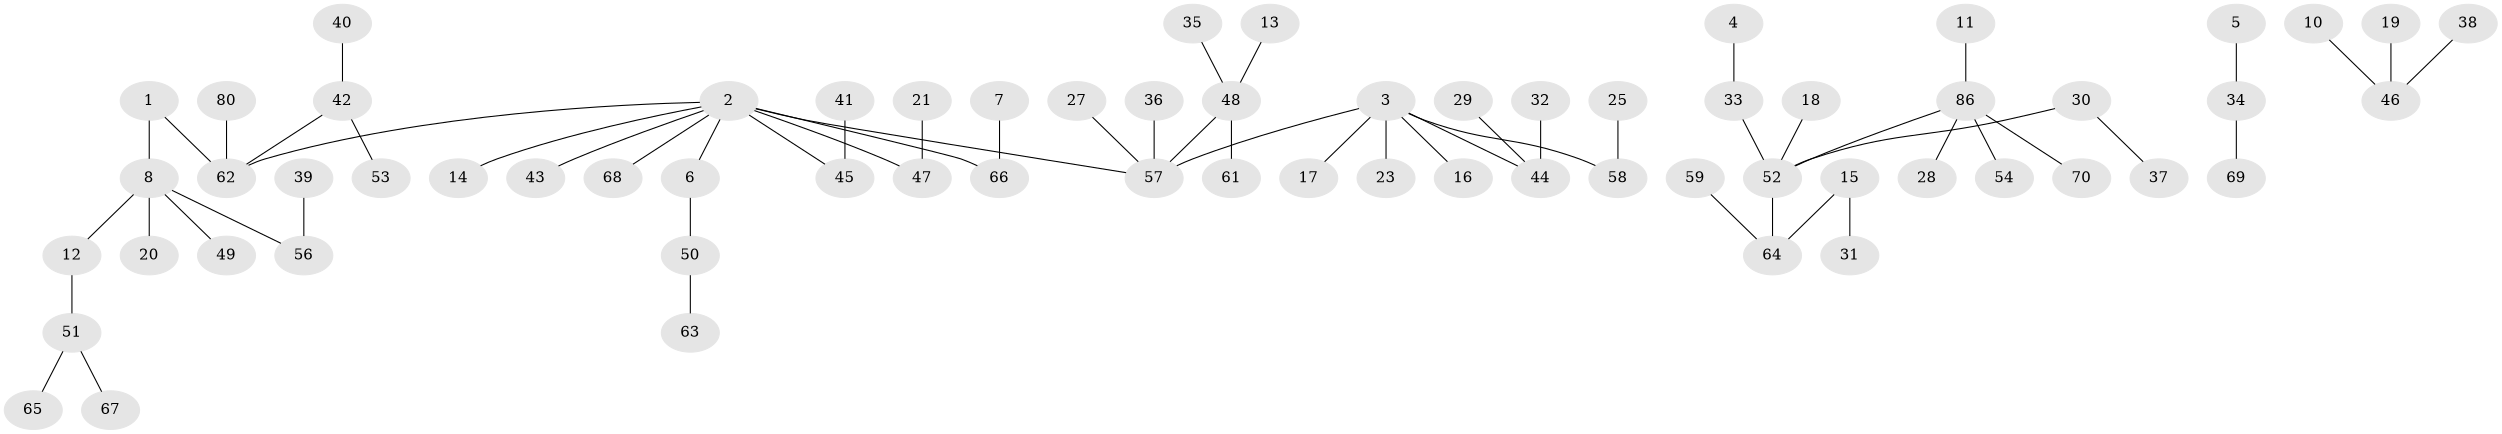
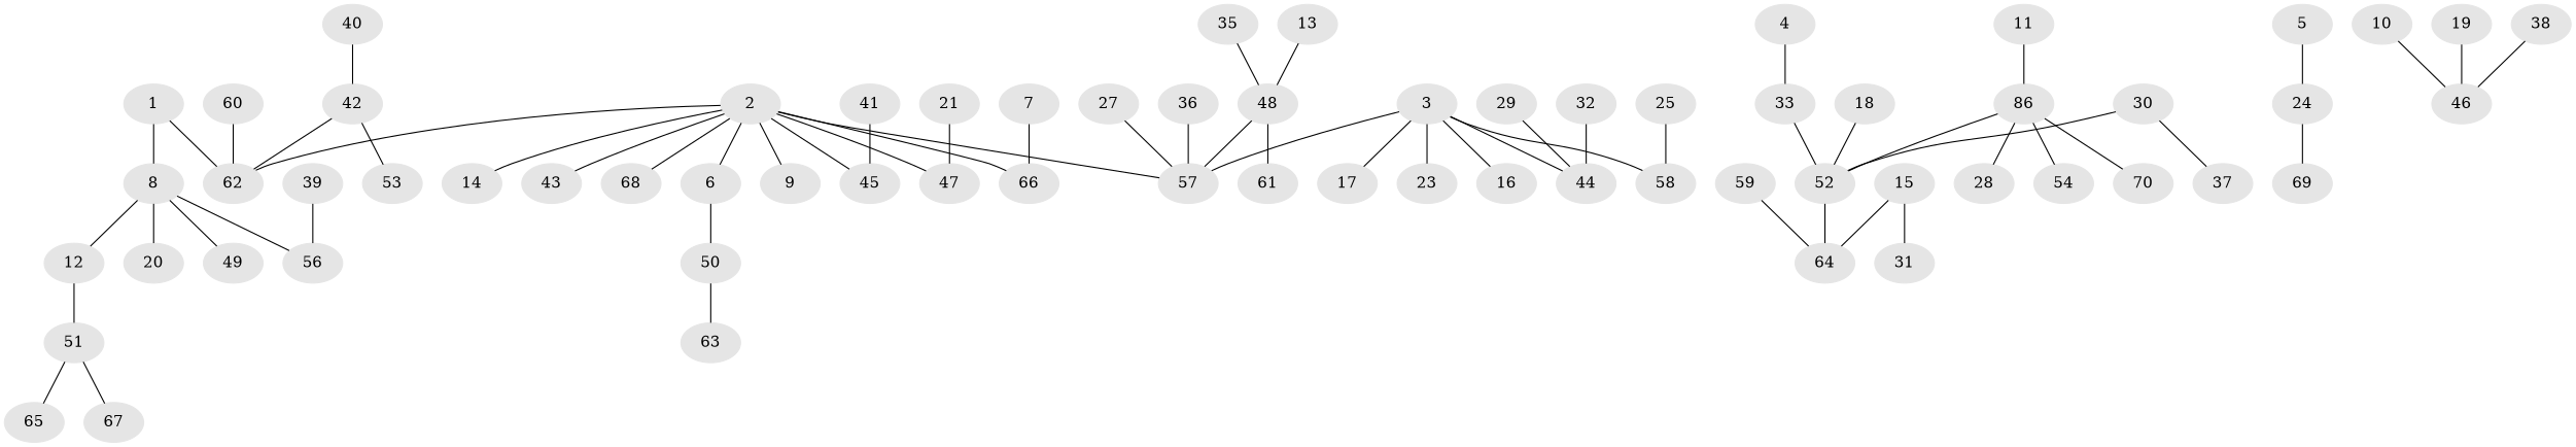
  graph {
    node [color=gray90 style=filled]
    edge [weight=1.0]
    1
    8
    62
    12
    20
    49
    56
    2
    6
+   9
    14
    43
    45
    47
    57
    66
    68
    50
    3
    16
    17
    23
    44
    58
    4
    33
    52
    5
-   34
+   34 [label=24]
    69
    63
    7
    51
    10
    46
    n36 [label=86]
    11
    28
    54
    70
    65
    67
    13
    48
    61
    15
    31
    64
    18
    19
    21
    25
    27
    29
    30
    37
    32
    35
    36
    38
    39
    40
    42
    53
    41
    59
-   60 [label=80]
+   60
    1 -- 8
    1 -- 62
    8 -- 12
    8 -- 20
    8 -- 49
    8 -- 56
    12 -- 51
    2 -- 62
    2 -- 6
+   2 -- 9
    2 -- 14
    2 -- 43
    2 -- 45
    2 -- 47
    2 -- 57
    2 -- 66
    2 -- 68
    6 -- 50
    50 -- 63
    3 -- 57
    3 -- 16
    3 -- 17
    3 -- 23
    3 -- 44
    3 -- 58
    4 -- 33
    33 -- 52
    52 -- 64
    5 -- 34
    34 -- 69
    7 -- 66
    51 -- 65
    51 -- 67
    10 -- 46
    n36 -- 52
    n36 -- 28
    n36 -- 54
    n36 -- 70
    11 -- n36
    13 -- 48
    48 -- 57
    48 -- 61
    15 -- 31
    15 -- 64
    18 -- 52
    19 -- 46
    21 -- 47
    25 -- 58
    27 -- 57
    29 -- 44
    30 -- 52
    30 -- 37
    32 -- 44
    35 -- 48
    36 -- 57
    38 -- 46
    39 -- 56
    40 -- 42
    42 -- 62
    42 -- 53
    41 -- 45
    59 -- 64
    60 -- 62
  }
